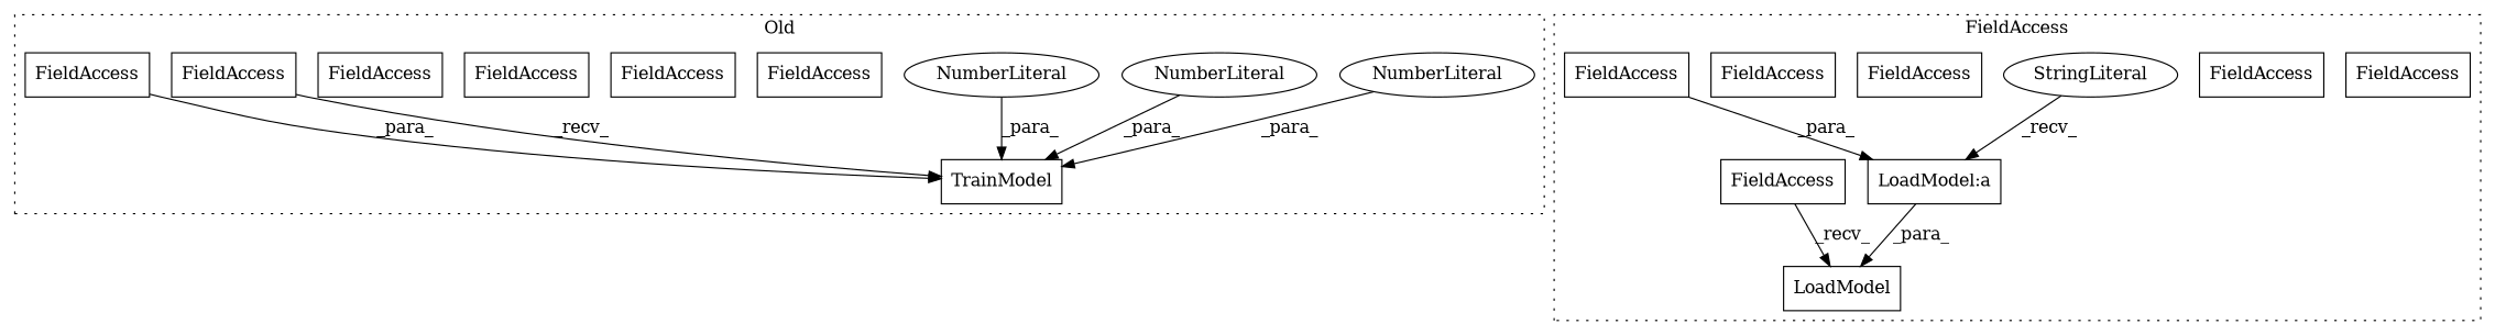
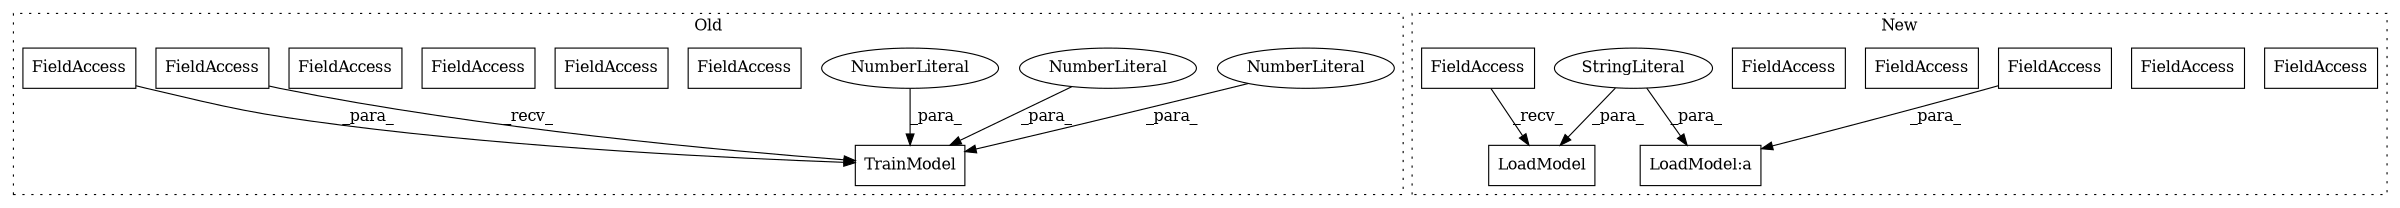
  digraph {
    node [a=22 l=2 s=9783 shape=box]
    n1 [a=32 l="11,1" label=TrainModel s="9772,9800"]
    n2 [a=34 l=3 label=NumberLiteral s=9797 shape=ellipse]
    n3 [a=34 label=NumberLiteral s=9792 shape=ellipse]
    n4 [a=34 l=1 label=NumberLiteral s=9795 shape=ellipse]
    n5 [l=8 label=FieldAccess]
    n6 [label=FieldAccess s=9769]
    n7 [l=8 label=FieldAccess]
    n8 [l=8 label=FieldAccess]
    n9 [label=FieldAccess s=9769]
    n10 [l=8 label=FieldAccess]
    n11 [a=32 l="10,1" label=LoadModel s="9900,9967"]
    n12 [a=27 l=3 label="LoadModel:a" s=9919]
    n13 [l=9 label=FieldAccess s=9910]
    n14 [label=FieldAccess s=9897]
    n15 [a=45 l=45 label=StringLiteral s=9922 shape=ellipse]
    n16 [l=9 label=FieldAccess s=9910]
    n17 [l=9 label=FieldAccess s=9910]
    n18 [l=9 label=FieldAccess s=9910]
    n19 [label=FieldAccess s=9897]
    subgraph cluster_1 {
      label=Old
      style=dotted
      n1
      n2
      n3
      n4
      n5
      n6
      n7
      n8
      n9
      n10
    }
    subgraph cluster_2 {
-     label=FieldAccess
+     label=New
      style=dotted
      n11
      n12
      n13
      n14
      n15
      n16
      n17
      n18
      n19
    }
    n2 -> n1 [label=_para_]
    n3 -> n1 [label=_para_]
    n4 -> n1 [label=_para_]
    n9 -> n1 [label=_recv_]
    n10 -> n1 [label=_para_]
-   n12 -> n11 [label=_para_]
-   n15 -> n12 [label=_recv_]
+   n15 -> n11 [label=_para_]
+   n15 -> n12 [label=_para_]
    n18 -> n12 [label=_para_]
    n19 -> n11 [label=_recv_]
  }
